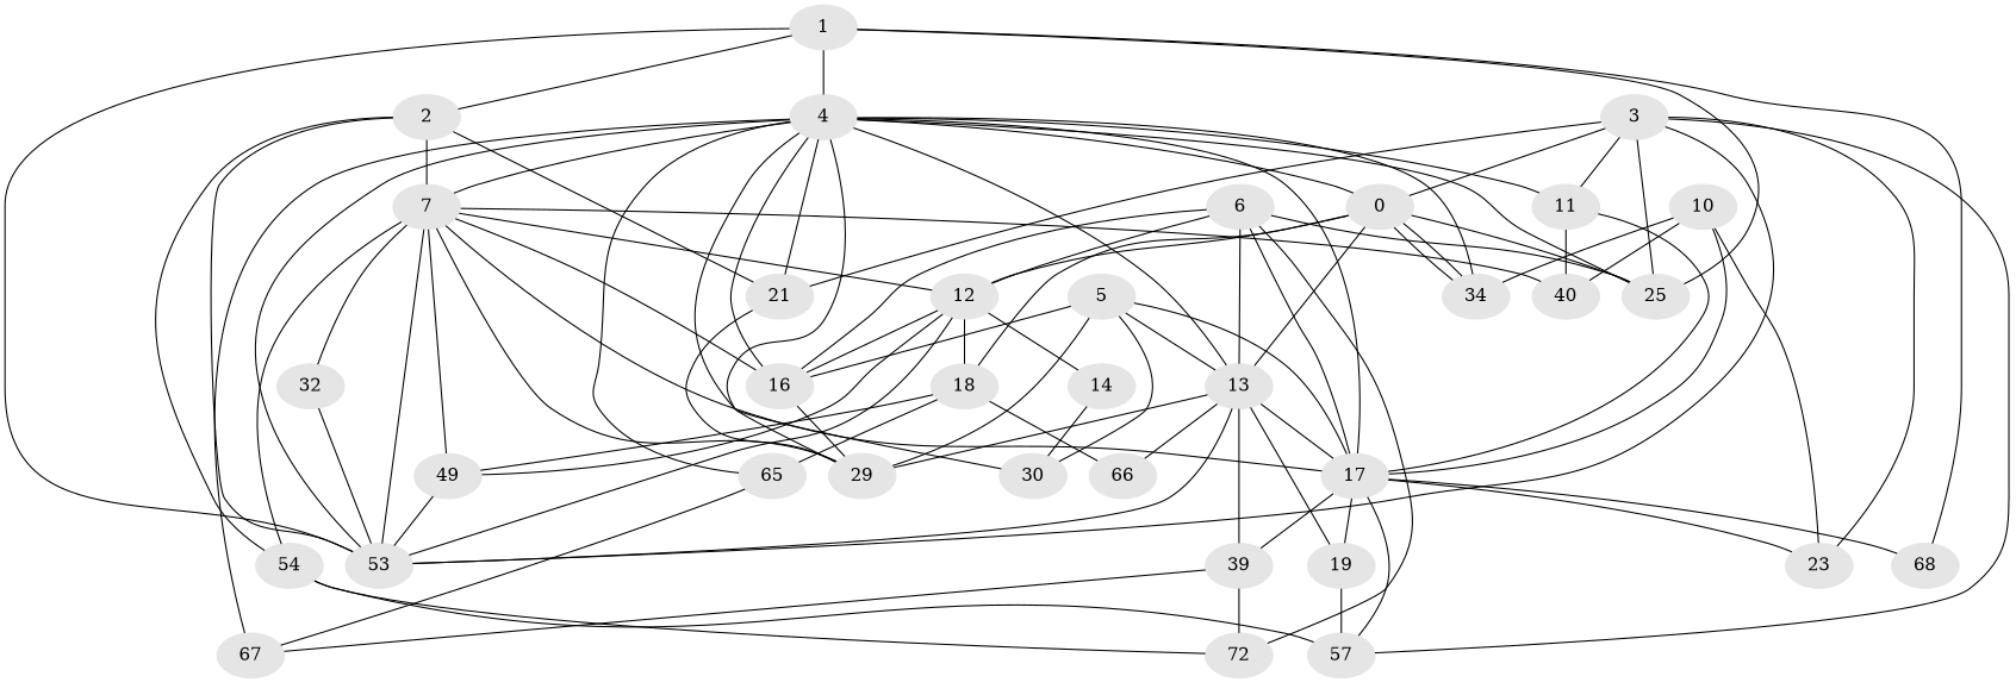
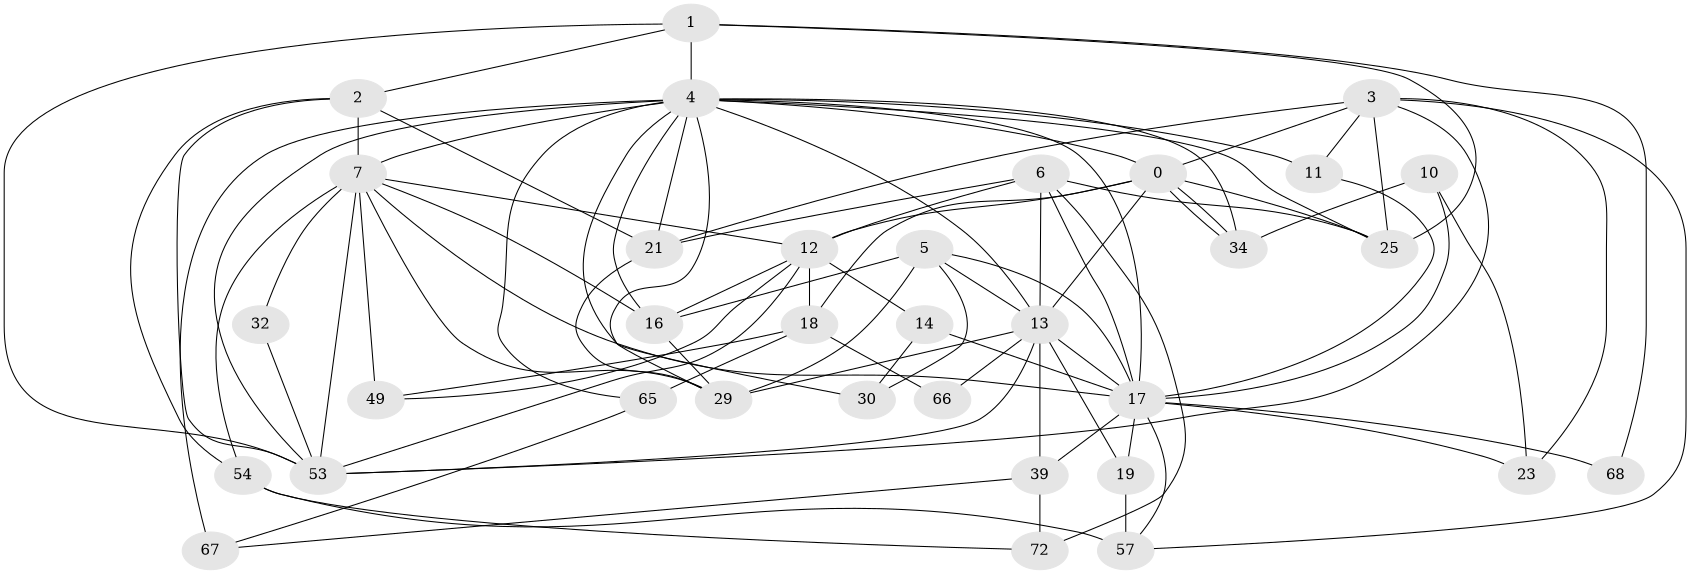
  graph {
    node [color=gray90 style=filled]
    1 [super="+15"]
    2 [super="+47"]
    4 [super="+35+28"]
    25 [super="+64"]
    53 [super="+58"]
    68
    7 [super="+52+36+43"]
    21 [super="+55+41"]
    54 [super="+60"]
    n10 [label=0 super="+9"]
    11
    13 [super="+27+20"]
    16 [super="+26+42"]
    17 [super="+50+56"]
    29 [super="+51"]
    30
    34 [super="+71"]
    65
    67
    12 [super="+24"]
    32
-   40
    49
    57
    72
    3 [super="+69"]
    23 [super="+46"]
    18 [super="+31"]
    19
    39
    66
    5
    6 [super="+22"]
    14
    10
    1 -- 2
    1 -- 4 [weight=2]
    1 -- 25
    1 -- 53
    1 -- 68
    2 -- 53
    2 -- 7
    2 -- 21
    2 -- 54
    4 -- 25
    4 -- 53
    4 -- 7
    4 -- 21
    4 -- n10 [weight=2]
    4 -- 11
    4 -- 13
    4 -- 16
    4 -- 17
    4 -- 29
    4 -- 30
    4 -- 34
    4 -- 65
    4 -- 67 [weight=2]
    7 -- 53 [weight=2]
    7 -- 54
    7 -- 16
    7 -- 17
    7 -- 29
    7 -- 12
    7 -- 32
-   7 -- 40
    7 -- 49 [weight=2]
    21 -- 29
    54 -- 57 [weight=2]
    54 -- 72
    n10 -- 25
    n10 -- 13
    n10 -- 34
    n10 -- 34
    n10 -- 12 [weight=2]
    n10 -- 18 [weight=2]
    11 -- 17
-   11 -- 40
    13 -- 53
    13 -- 17
    13 -- 29
    13 -- 19
    13 -- 39
    13 -- 66
    16 -- 29
    17 -- 68
    17 -- 57
    17 -- 23 [weight=2]
    17 -- 19
    17 -- 39
    65 -- 67
    12 -- 53
    12 -- 16
    12 -- 49
    12 -- 18
    12 -- 14
    32 -- 53
-   49 -- 53
    3 -- 25
    3 -- 53
    3 -- 21
    3 -- n10
    3 -- 11
    3 -- 57
    3 -- 23
    18 -- 65
    18 -- 49
    18 -- 66
    19 -- 57
    39 -- 67
    39 -- 72
    5 -- 13
    5 -- 16
    5 -- 17
    5 -- 29
    5 -- 30
    6 -- 25
    6 -- 13
-   6 -- 16
+   6 -- 21
    6 -- 17 [weight=2]
    6 -- 12
    6 -- 72
+   14 -- 17
    14 -- 30
    10 -- 17
    10 -- 34
-   10 -- 40
    10 -- 23
  }
